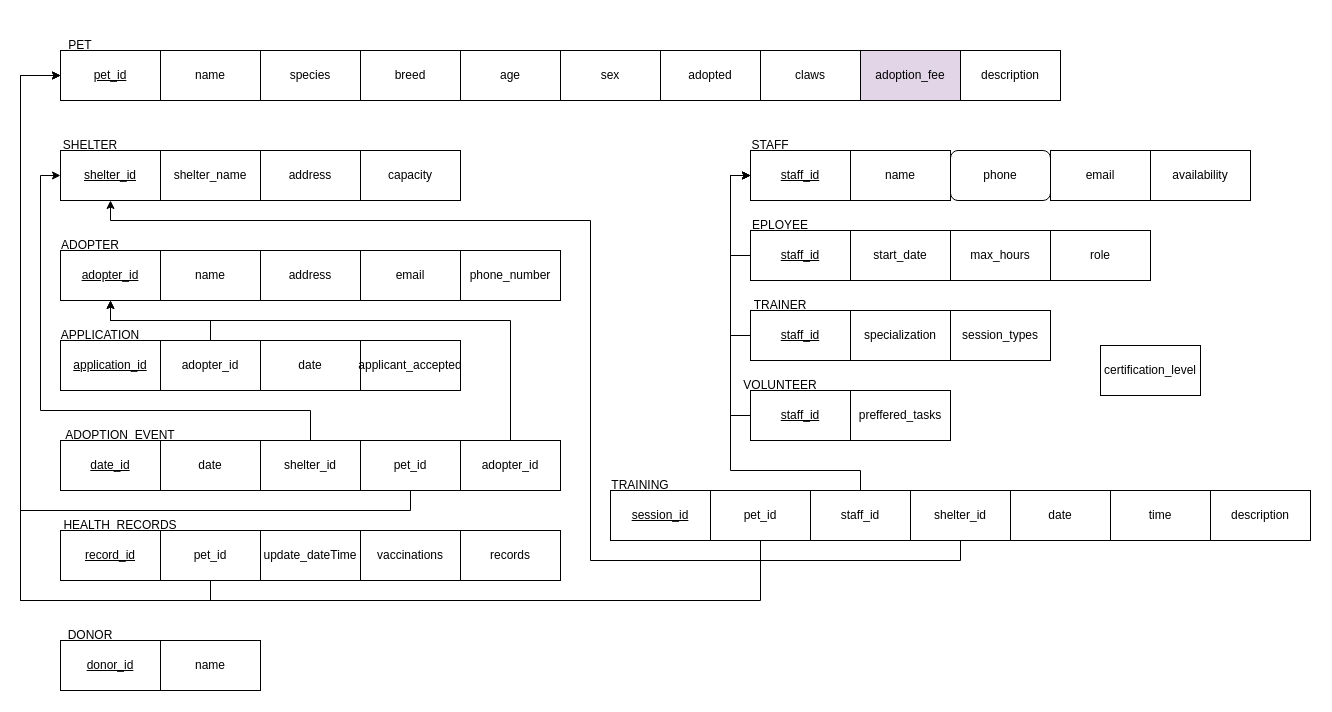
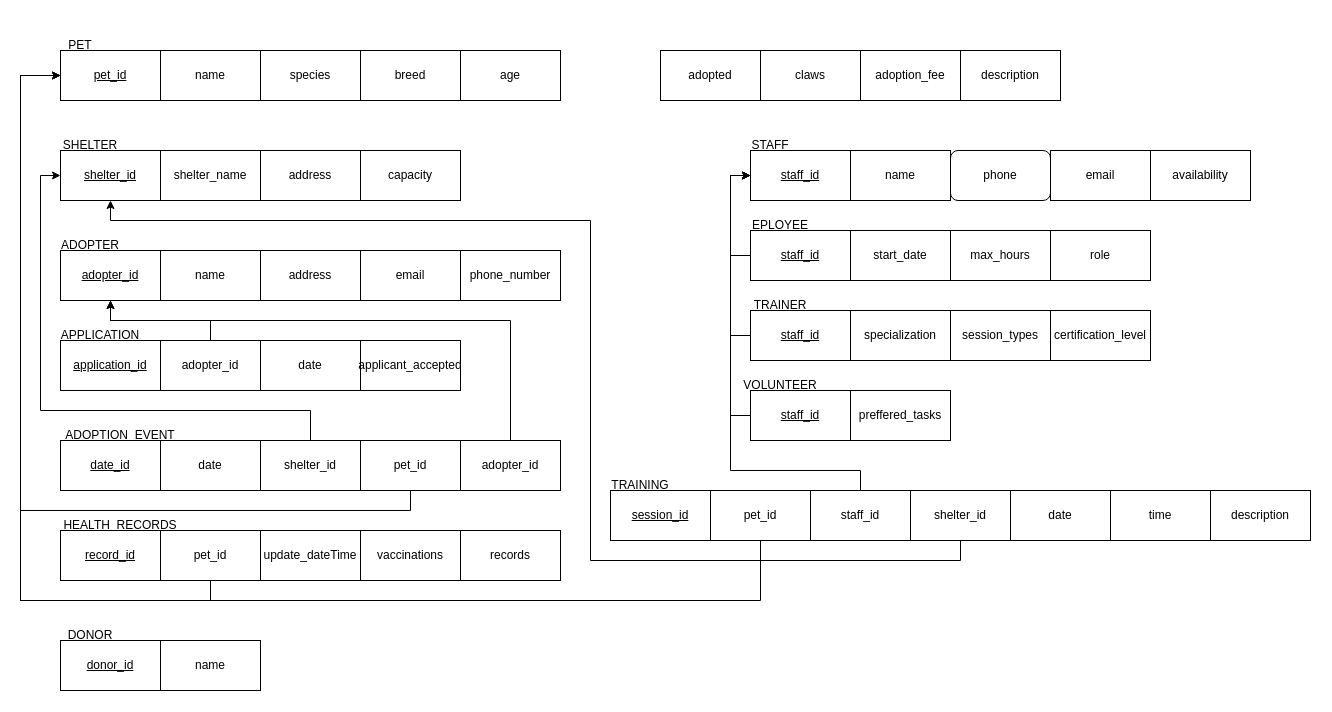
  <mxCell id="0" />
  <mxCell id="1" parent="0" />
  <mxCell id="2" value="PET" style="text;html=1;align=center;verticalAlign=middle;whiteSpace=wrap;rounded=0;" vertex="1" parent="1"><mxGeometry x="20" y="20" width="120" height="50" as="geometry" /></mxCell>
  <mxCell id="3" value="&lt;u&gt;pet_id&lt;/u&gt;" style="rounded=0;whiteSpace=wrap;html=1;" vertex="1" parent="1"><mxGeometry x="60" y="50" width="100" height="50" as="geometry" /></mxCell>
  <mxCell id="4" value="name" style="rounded=0;whiteSpace=wrap;html=1;" vertex="1" parent="1"><mxGeometry x="160" y="50" width="100" height="50" as="geometry" /></mxCell>
  <mxCell id="5" value="species" style="rounded=0;whiteSpace=wrap;html=1;" vertex="1" parent="1"><mxGeometry x="260" y="50" width="100" height="50" as="geometry" /></mxCell>
  <mxCell id="6" value="breed" style="rounded=0;whiteSpace=wrap;html=1;" vertex="1" parent="1"><mxGeometry x="360" y="50" width="100" height="50" as="geometry" /></mxCell>
  <mxCell id="7" value="age" style="rounded=0;whiteSpace=wrap;html=1;" vertex="1" parent="1"><mxGeometry x="460" y="50" width="100" height="50" as="geometry" /></mxCell>
- <mxCell id="8" value="sex" style="rounded=0;whiteSpace=wrap;html=1;" vertex="1" parent="1"><mxGeometry x="560" y="50" width="100" height="50" as="geometry" /></mxCell>
  <mxCell id="9" value="adopted" style="rounded=0;whiteSpace=wrap;html=1;" vertex="1" parent="1"><mxGeometry x="660" y="50" width="100" height="50" as="geometry" /></mxCell>
  <mxCell id="10" value="claws" style="rounded=0;whiteSpace=wrap;html=1;" vertex="1" parent="1"><mxGeometry x="760" y="50" width="100" height="50" as="geometry" /></mxCell>
- <mxCell id="11" value="adoption_fee" style="rounded=0;whiteSpace=wrap;html=1;fillColor=#e1d5e7;" vertex="1" parent="1"><mxGeometry x="860" y="50" width="100" height="50" as="geometry" /></mxCell>
+ <mxCell id="11" value="adoption_fee" style="rounded=0;whiteSpace=wrap;html=1;" vertex="1" parent="1"><mxGeometry x="860" y="50" width="100" height="50" as="geometry" /></mxCell>
  <mxCell id="12" value="description" style="rounded=0;whiteSpace=wrap;html=1;" vertex="1" parent="1"><mxGeometry x="960" y="50" width="100" height="50" as="geometry" /></mxCell>
  <mxCell id="13" value="SHELTER" style="text;html=1;align=center;verticalAlign=middle;whiteSpace=wrap;rounded=0;" vertex="1" parent="1"><mxGeometry x="60" y="130" width="60" height="30" as="geometry" /></mxCell>
  <mxCell id="14" value="&lt;u&gt;shelter_id&lt;/u&gt;" style="rounded=0;whiteSpace=wrap;html=1;" vertex="1" parent="1"><mxGeometry x="60" y="150" width="100" height="50" as="geometry" /></mxCell>
  <mxCell id="15" value="shelter_name" style="rounded=0;whiteSpace=wrap;html=1;" vertex="1" parent="1"><mxGeometry x="160" y="150" width="100" height="50" as="geometry" /></mxCell>
  <mxCell id="16" value="address" style="rounded=0;whiteSpace=wrap;html=1;" vertex="1" parent="1"><mxGeometry x="260" y="150" width="100" height="50" as="geometry" /></mxCell>
  <mxCell id="17" value="capacity" style="rounded=0;whiteSpace=wrap;html=1;" vertex="1" parent="1"><mxGeometry x="360" y="150" width="100" height="50" as="geometry" /></mxCell>
  <mxCell id="18" value="ADOPTER" style="text;html=1;align=center;verticalAlign=middle;whiteSpace=wrap;rounded=0;" vertex="1" parent="1"><mxGeometry x="60" y="230" width="60" height="30" as="geometry" /></mxCell>
  <mxCell id="19" value="&lt;u&gt;adopter_id&lt;/u&gt;" style="rounded=0;whiteSpace=wrap;html=1;" vertex="1" parent="1"><mxGeometry x="60" y="250" width="100" height="50" as="geometry" /></mxCell>
  <mxCell id="20" value="name" style="rounded=0;whiteSpace=wrap;html=1;" vertex="1" parent="1"><mxGeometry x="160" y="250" width="100" height="50" as="geometry" /></mxCell>
  <mxCell id="21" value="address" style="rounded=0;whiteSpace=wrap;html=1;" vertex="1" parent="1"><mxGeometry x="260" y="250" width="100" height="50" as="geometry" /></mxCell>
  <mxCell id="22" value="email" style="rounded=0;whiteSpace=wrap;html=1;" vertex="1" parent="1"><mxGeometry x="360" y="250" width="100" height="50" as="geometry" /></mxCell>
  <mxCell id="23" value="phone_number" style="rounded=0;whiteSpace=wrap;html=1;" vertex="1" parent="1"><mxGeometry x="460" y="250" width="100" height="50" as="geometry" /></mxCell>
  <mxCell id="24" value="APPLICATION" style="text;html=1;align=center;verticalAlign=middle;whiteSpace=wrap;rounded=0;" vertex="1" parent="1"><mxGeometry x="70" y="320" width="60" height="30" as="geometry" /></mxCell>
  <mxCell id="25" value="&lt;u&gt;application_id&lt;/u&gt;" style="rounded=0;whiteSpace=wrap;html=1;" vertex="1" parent="1"><mxGeometry x="60" y="340" width="100" height="50" as="geometry" /></mxCell>
  <mxCell id="26" style="edgeStyle=orthogonalEdgeStyle;rounded=0;orthogonalLoop=1;jettySize=auto;html=1;exitX=0.5;exitY=0;exitDx=0;exitDy=0;entryX=0.5;entryY=1;entryDx=0;entryDy=0;" edge="1" parent="1" source="27" target="19"><mxGeometry relative="1" as="geometry" /></mxCell>
  <mxCell id="27" value="adopter_id" style="rounded=0;whiteSpace=wrap;html=1;" vertex="1" parent="1"><mxGeometry x="160" y="340" width="100" height="50" as="geometry" /></mxCell>
  <mxCell id="28" value="date" style="rounded=0;whiteSpace=wrap;html=1;" vertex="1" parent="1"><mxGeometry x="260" y="340" width="100" height="50" as="geometry" /></mxCell>
  <mxCell id="29" value="applicant_accepted" style="rounded=0;whiteSpace=wrap;html=1;" vertex="1" parent="1"><mxGeometry x="360" y="340" width="100" height="50" as="geometry" /></mxCell>
  <mxCell id="30" value="DONOR" style="text;html=1;align=center;verticalAlign=middle;whiteSpace=wrap;rounded=0;" vertex="1" parent="1"><mxGeometry x="60" y="620" width="60" height="30" as="geometry" /></mxCell>
  <mxCell id="31" value="&lt;u&gt;donor_id&lt;/u&gt;" style="rounded=0;whiteSpace=wrap;html=1;" vertex="1" parent="1"><mxGeometry x="60" y="640" width="100" height="50" as="geometry" /></mxCell>
  <mxCell id="32" value="name" style="rounded=0;whiteSpace=wrap;html=1;" vertex="1" parent="1"><mxGeometry x="160" y="640" width="100" height="50" as="geometry" /></mxCell>
  <mxCell id="33" value="ADOPTION_EVENT" style="text;html=1;align=center;verticalAlign=middle;whiteSpace=wrap;rounded=0;" vertex="1" parent="1"><mxGeometry x="90" y="420" width="60" height="30" as="geometry" /></mxCell>
  <mxCell id="34" value="&lt;u&gt;date_id&lt;/u&gt;" style="rounded=0;whiteSpace=wrap;html=1;" vertex="1" parent="1"><mxGeometry x="60" y="440" width="100" height="50" as="geometry" /></mxCell>
  <mxCell id="35" value="date" style="rounded=0;whiteSpace=wrap;html=1;" vertex="1" parent="1"><mxGeometry x="160" y="440" width="100" height="50" as="geometry" /></mxCell>
  <mxCell id="36" style="edgeStyle=orthogonalEdgeStyle;rounded=0;orthogonalLoop=1;jettySize=auto;html=1;exitX=0.5;exitY=0;exitDx=0;exitDy=0;entryX=0;entryY=0.5;entryDx=0;entryDy=0;" edge="1" parent="1" source="37" target="14"><mxGeometry relative="1" as="geometry"><Array as="points"><mxPoint x="310" y="410" /><mxPoint x="40" y="410" /><mxPoint x="40" y="175" /></Array></mxGeometry></mxCell>
  <mxCell id="37" value="shelter_id" style="rounded=0;whiteSpace=wrap;html=1;" vertex="1" parent="1"><mxGeometry x="260" y="440" width="100" height="50" as="geometry" /></mxCell>
  <mxCell id="38" style="edgeStyle=orthogonalEdgeStyle;rounded=0;orthogonalLoop=1;jettySize=auto;html=1;exitX=0.5;exitY=1;exitDx=0;exitDy=0;entryX=0;entryY=0.5;entryDx=0;entryDy=0;" edge="1" parent="1" source="39" target="3"><mxGeometry relative="1" as="geometry"><Array as="points"><mxPoint x="410" y="510" /><mxPoint x="20" y="510" /><mxPoint x="20" y="75" /></Array></mxGeometry></mxCell>
  <mxCell id="39" value="pet_id" style="rounded=0;whiteSpace=wrap;html=1;" vertex="1" parent="1"><mxGeometry x="360" y="440" width="100" height="50" as="geometry" /></mxCell>
  <mxCell id="40" style="edgeStyle=orthogonalEdgeStyle;rounded=0;orthogonalLoop=1;jettySize=auto;html=1;exitX=0.5;exitY=0;exitDx=0;exitDy=0;entryX=0.5;entryY=1;entryDx=0;entryDy=0;" edge="1" parent="1" source="41" target="19"><mxGeometry relative="1" as="geometry"><Array as="points"><mxPoint x="510" y="320" /><mxPoint x="110" y="320" /></Array></mxGeometry></mxCell>
  <mxCell id="41" value="adopter_id" style="rounded=0;whiteSpace=wrap;html=1;" vertex="1" parent="1"><mxGeometry x="460" y="440" width="100" height="50" as="geometry" /></mxCell>
  <mxCell id="42" value="HEALTH_RECORDS" style="text;html=1;align=center;verticalAlign=middle;whiteSpace=wrap;rounded=0;" vertex="1" parent="1"><mxGeometry x="90" y="510" width="60" height="30" as="geometry" /></mxCell>
  <mxCell id="43" value="&lt;u&gt;record_id&lt;/u&gt;" style="rounded=0;whiteSpace=wrap;html=1;" vertex="1" parent="1"><mxGeometry x="60" y="530" width="100" height="50" as="geometry" /></mxCell>
  <mxCell id="44" style="edgeStyle=orthogonalEdgeStyle;rounded=0;orthogonalLoop=1;jettySize=auto;html=1;exitX=0.5;exitY=1;exitDx=0;exitDy=0;entryX=0;entryY=0.5;entryDx=0;entryDy=0;" edge="1" parent="1" source="45" target="3"><mxGeometry relative="1" as="geometry"><Array as="points"><mxPoint x="210" y="600" /><mxPoint x="20" y="600" /><mxPoint x="20" y="75" /></Array></mxGeometry></mxCell>
  <mxCell id="45" value="pet_id" style="rounded=0;whiteSpace=wrap;html=1;" vertex="1" parent="1"><mxGeometry x="160" y="530" width="100" height="50" as="geometry" /></mxCell>
  <mxCell id="46" value="update_dateTime" style="rounded=0;whiteSpace=wrap;html=1;" vertex="1" parent="1"><mxGeometry x="260" y="530" width="100" height="50" as="geometry" /></mxCell>
  <mxCell id="47" value="vaccinations" style="rounded=0;whiteSpace=wrap;html=1;" vertex="1" parent="1"><mxGeometry x="360" y="530" width="100" height="50" as="geometry" /></mxCell>
  <mxCell id="48" value="records" style="rounded=0;whiteSpace=wrap;html=1;" vertex="1" parent="1"><mxGeometry x="460" y="530" width="100" height="50" as="geometry" /></mxCell>
  <mxCell id="49" value="STAFF" style="text;html=1;align=center;verticalAlign=middle;whiteSpace=wrap;rounded=0;" vertex="1" parent="1"><mxGeometry x="740" y="130" width="60" height="30" as="geometry" /></mxCell>
  <mxCell id="50" value="&lt;u&gt;staff_id&lt;/u&gt;" style="rounded=0;whiteSpace=wrap;html=1;" vertex="1" parent="1"><mxGeometry x="750" y="150" width="100" height="50" as="geometry" /></mxCell>
  <mxCell id="51" value="name" style="rounded=0;whiteSpace=wrap;html=1;" vertex="1" parent="1"><mxGeometry x="850" y="150" width="100" height="50" as="geometry" /></mxCell>
  <mxCell id="52" value="phone" style="whiteSpace=wrap;html=1;rounded=1;" vertex="1" parent="1"><mxGeometry x="950" y="150" width="100" height="50" as="geometry" /></mxCell>
  <mxCell id="53" value="email" style="rounded=0;whiteSpace=wrap;html=1;" vertex="1" parent="1"><mxGeometry x="1050" y="150" width="100" height="50" as="geometry" /></mxCell>
  <mxCell id="54" value="availability" style="rounded=0;whiteSpace=wrap;html=1;" vertex="1" parent="1"><mxGeometry x="1150" y="150" width="100" height="50" as="geometry" /></mxCell>
  <mxCell id="55" value="EPLOYEE" style="text;html=1;align=center;verticalAlign=middle;whiteSpace=wrap;rounded=0;" vertex="1" parent="1"><mxGeometry x="750" y="210" width="60" height="30" as="geometry" /></mxCell>
  <mxCell id="56" style="edgeStyle=orthogonalEdgeStyle;rounded=0;orthogonalLoop=1;jettySize=auto;html=1;exitX=0;exitY=0.5;exitDx=0;exitDy=0;entryX=0;entryY=0.5;entryDx=0;entryDy=0;" edge="1" parent="1" source="57" target="50"><mxGeometry relative="1" as="geometry" /></mxCell>
  <mxCell id="57" value="&lt;u&gt;staff_id&lt;/u&gt;" style="rounded=0;whiteSpace=wrap;html=1;" vertex="1" parent="1"><mxGeometry x="750" y="230" width="100" height="50" as="geometry" /></mxCell>
  <mxCell id="58" value="start_date" style="rounded=0;whiteSpace=wrap;html=1;" vertex="1" parent="1"><mxGeometry x="850" y="230" width="100" height="50" as="geometry" /></mxCell>
  <mxCell id="59" value="max_hours" style="rounded=0;whiteSpace=wrap;html=1;" vertex="1" parent="1"><mxGeometry x="950" y="230" width="100" height="50" as="geometry" /></mxCell>
  <mxCell id="60" value="role" style="rounded=0;whiteSpace=wrap;html=1;" vertex="1" parent="1"><mxGeometry x="1050" y="230" width="100" height="50" as="geometry" /></mxCell>
  <mxCell id="61" style="edgeStyle=orthogonalEdgeStyle;rounded=0;orthogonalLoop=1;jettySize=auto;html=1;exitX=0;exitY=0.5;exitDx=0;exitDy=0;entryX=0;entryY=0.5;entryDx=0;entryDy=0;" edge="1" parent="1" source="62" target="50"><mxGeometry relative="1" as="geometry" /></mxCell>
  <mxCell id="62" value="&lt;u&gt;staff_id&lt;/u&gt;" style="rounded=0;whiteSpace=wrap;html=1;" vertex="1" parent="1"><mxGeometry x="750" y="310" width="100" height="50" as="geometry" /></mxCell>
  <mxCell id="63" value="specialization" style="rounded=0;whiteSpace=wrap;html=1;" vertex="1" parent="1"><mxGeometry x="850" y="310" width="100" height="50" as="geometry" /></mxCell>
  <mxCell id="64" value="session_types" style="rounded=0;whiteSpace=wrap;html=1;" vertex="1" parent="1"><mxGeometry x="950" y="310" width="100" height="50" as="geometry" /></mxCell>
- <mxCell id="65" value="certification_level" style="rounded=0;whiteSpace=wrap;html=1;" vertex="1" parent="1"><mxGeometry x="1100" y="345" width="100" height="50" as="geometry" /></mxCell>
+ <mxCell id="65" value="certification_level" style="rounded=0;whiteSpace=wrap;html=1;" vertex="1" parent="1"><mxGeometry x="1050" y="310" width="100" height="50" as="geometry" /></mxCell>
  <mxCell id="66" value="TRAINER" style="text;html=1;align=center;verticalAlign=middle;whiteSpace=wrap;rounded=0;" vertex="1" parent="1"><mxGeometry x="750" y="290" width="60" height="30" as="geometry" /></mxCell>
  <mxCell id="67" style="edgeStyle=orthogonalEdgeStyle;rounded=0;orthogonalLoop=1;jettySize=auto;html=1;exitX=0;exitY=0.5;exitDx=0;exitDy=0;entryX=0;entryY=0.5;entryDx=0;entryDy=0;" edge="1" parent="1" source="68" target="50"><mxGeometry relative="1" as="geometry" /></mxCell>
  <mxCell id="68" value="&lt;u&gt;staff_id&lt;/u&gt;" style="rounded=0;whiteSpace=wrap;html=1;" vertex="1" parent="1"><mxGeometry x="750" y="390" width="100" height="50" as="geometry" /></mxCell>
  <mxCell id="69" value="preffered_tasks" style="rounded=0;whiteSpace=wrap;html=1;" vertex="1" parent="1"><mxGeometry x="850" y="390" width="100" height="50" as="geometry" /></mxCell>
  <mxCell id="70" value="VOLUNTEER" style="text;html=1;align=center;verticalAlign=middle;whiteSpace=wrap;rounded=0;" vertex="1" parent="1"><mxGeometry x="750" y="370" width="60" height="30" as="geometry" /></mxCell>
  <mxCell id="71" value="&lt;u&gt;session_id&lt;/u&gt;" style="rounded=0;whiteSpace=wrap;html=1;" vertex="1" parent="1"><mxGeometry x="610" y="490" width="100" height="50" as="geometry" /></mxCell>
  <mxCell id="72" style="edgeStyle=orthogonalEdgeStyle;rounded=0;orthogonalLoop=1;jettySize=auto;html=1;exitX=0.5;exitY=1;exitDx=0;exitDy=0;entryX=0;entryY=0.5;entryDx=0;entryDy=0;" edge="1" parent="1" source="73" target="3"><mxGeometry relative="1" as="geometry"><Array as="points"><mxPoint x="760" y="600" /><mxPoint x="20" y="600" /><mxPoint x="20" y="75" /></Array></mxGeometry></mxCell>
  <mxCell id="73" value="pet_id" style="rounded=0;whiteSpace=wrap;html=1;" vertex="1" parent="1"><mxGeometry x="710" y="490" width="100" height="50" as="geometry" /></mxCell>
  <mxCell id="74" style="edgeStyle=orthogonalEdgeStyle;rounded=0;orthogonalLoop=1;jettySize=auto;html=1;exitX=0.5;exitY=0;exitDx=0;exitDy=0;entryX=0;entryY=0.5;entryDx=0;entryDy=0;" edge="1" parent="1" source="75" target="50"><mxGeometry relative="1" as="geometry"><Array as="points"><mxPoint x="860" y="470" /><mxPoint x="730" y="470" /><mxPoint x="730" y="175" /></Array></mxGeometry></mxCell>
  <mxCell id="75" value="staff_id" style="rounded=0;whiteSpace=wrap;html=1;" vertex="1" parent="1"><mxGeometry x="810" y="490" width="100" height="50" as="geometry" /></mxCell>
  <mxCell id="76" style="edgeStyle=orthogonalEdgeStyle;rounded=0;orthogonalLoop=1;jettySize=auto;html=1;exitX=0.5;exitY=1;exitDx=0;exitDy=0;entryX=0.5;entryY=1;entryDx=0;entryDy=0;" edge="1" parent="1" source="77" target="14"><mxGeometry relative="1" as="geometry"><Array as="points"><mxPoint x="960" y="560" /><mxPoint x="590" y="560" /><mxPoint x="590" y="220" /><mxPoint x="110" y="220" /></Array></mxGeometry></mxCell>
  <mxCell id="77" value="shelter_id" style="rounded=0;whiteSpace=wrap;html=1;" vertex="1" parent="1"><mxGeometry x="910" y="490" width="100" height="50" as="geometry" /></mxCell>
  <mxCell id="78" value="date" style="rounded=0;whiteSpace=wrap;html=1;" vertex="1" parent="1"><mxGeometry x="1010" y="490" width="100" height="50" as="geometry" /></mxCell>
  <mxCell id="79" value="time" style="rounded=0;whiteSpace=wrap;html=1;" vertex="1" parent="1"><mxGeometry x="1110" y="490" width="100" height="50" as="geometry" /></mxCell>
  <mxCell id="80" value="description" style="rounded=0;whiteSpace=wrap;html=1;" vertex="1" parent="1"><mxGeometry x="1210" y="490" width="100" height="50" as="geometry" /></mxCell>
  <mxCell id="81" value="TRAINING" style="text;html=1;align=center;verticalAlign=middle;whiteSpace=wrap;rounded=0;" vertex="1" parent="1"><mxGeometry x="580" y="460" width="120" height="50" as="geometry" /></mxCell>
